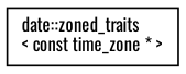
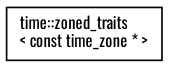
  digraph {
    rankdir=TB
    fontname=Oswald
-   n1 [color=black fillcolor=white fontname=Oswald fontsize=10 height=0.2 label="date::zoned_traits\l\< const time_zone * \>" shape=record style=filled width=0.4]
+   n1 [color=black fillcolor=white fontname=Oswald fontsize=10 height=0.2 label="time::zoned_traits\l\< const time_zone * \>" shape=record style=filled width=0.4]
  }
